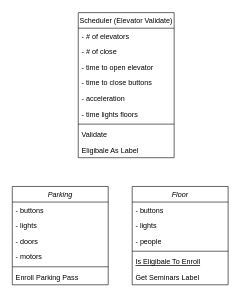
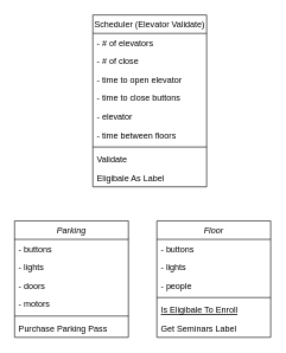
  <mxCell id="0" />
  <mxCell id="1" parent="0" />
  <mxCell id="2" value="Parking" style="swimlane;fontStyle=2;align=center;verticalAlign=top;childLayout=stackLayout;horizontal=1;startSize=26;horizontalStack=0;resizeParent=1;resizeLast=0;collapsible=1;marginBottom=0;rounded=0;shadow=0;strokeWidth=1;" parent="1" vertex="1"><mxGeometry x="20" y="310" width="160" height="164" as="geometry"><mxRectangle x="230" y="140" width="160" height="26" as="alternateBounds" /></mxGeometry></mxCell>
  <mxCell id="3" value="- buttons" style="text;align=left;verticalAlign=top;spacingLeft=4;spacingRight=4;overflow=hidden;rotatable=0;points=[[0,0.5],[1,0.5]];portConstraint=eastwest;" parent="2" vertex="1"><mxGeometry y="26" width="160" height="26" as="geometry" /></mxCell>
  <mxCell id="4" value="- lights" style="text;align=left;verticalAlign=top;spacingLeft=4;spacingRight=4;overflow=hidden;rotatable=0;points=[[0,0.5],[1,0.5]];portConstraint=eastwest;rounded=0;shadow=0;html=0;" parent="2" vertex="1"><mxGeometry y="52" width="160" height="26" as="geometry" /></mxCell>
  <mxCell id="5" value="- doors" style="text;align=left;verticalAlign=top;spacingLeft=4;spacingRight=4;overflow=hidden;rotatable=0;points=[[0,0.5],[1,0.5]];portConstraint=eastwest;rounded=0;shadow=0;html=0;" parent="2" vertex="1"><mxGeometry y="78" width="160" height="26" as="geometry" /></mxCell>
  <mxCell id="6" value="- motors" style="text;align=left;verticalAlign=top;spacingLeft=4;spacingRight=4;overflow=hidden;rotatable=0;points=[[0,0.5],[1,0.5]];portConstraint=eastwest;rounded=0;shadow=0;html=0;" vertex="1" parent="2"><mxGeometry y="104" width="160" height="26" as="geometry" /></mxCell>
  <mxCell id="7" value="" style="line;html=1;strokeWidth=1;align=left;verticalAlign=middle;spacingTop=-1;spacingLeft=3;spacingRight=3;rotatable=0;labelPosition=right;points=[];portConstraint=eastwest;" parent="2" vertex="1"><mxGeometry y="130" width="160" height="8" as="geometry" /></mxCell>
- <mxCell id="8" value="Enroll Parking Pass" style="text;align=left;verticalAlign=top;spacingLeft=4;spacingRight=4;overflow=hidden;rotatable=0;points=[[0,0.5],[1,0.5]];portConstraint=eastwest;" parent="2" vertex="1"><mxGeometry y="138" width="160" height="26" as="geometry" /></mxCell>
+ <mxCell id="8" value="Purchase Parking Pass" style="text;align=left;verticalAlign=top;spacingLeft=4;spacingRight=4;overflow=hidden;rotatable=0;points=[[0,0.5],[1,0.5]];portConstraint=eastwest;" parent="2" vertex="1"><mxGeometry y="138" width="160" height="26" as="geometry" /></mxCell>
  <mxCell id="9" value="Floor" style="swimlane;fontStyle=2;align=center;verticalAlign=top;childLayout=stackLayout;horizontal=1;startSize=26;horizontalStack=0;resizeParent=1;resizeLast=0;collapsible=1;marginBottom=0;rounded=0;shadow=0;strokeWidth=1;" parent="1" vertex="1"><mxGeometry x="220" y="310" width="160" height="164" as="geometry"><mxRectangle x="130" y="380" width="160" height="26" as="alternateBounds" /></mxGeometry></mxCell>
  <mxCell id="10" value="- buttons" style="text;align=left;verticalAlign=top;spacingLeft=4;spacingRight=4;overflow=hidden;rotatable=0;points=[[0,0.5],[1,0.5]];portConstraint=eastwest;" parent="9" vertex="1"><mxGeometry y="26" width="160" height="26" as="geometry" /></mxCell>
  <mxCell id="11" value="- lights" style="text;align=left;verticalAlign=top;spacingLeft=4;spacingRight=4;overflow=hidden;rotatable=0;points=[[0,0.5],[1,0.5]];portConstraint=eastwest;rounded=0;shadow=0;html=0;" parent="9" vertex="1"><mxGeometry y="52" width="160" height="26" as="geometry" /></mxCell>
  <mxCell id="12" value="- people" style="text;align=left;verticalAlign=top;spacingLeft=4;spacingRight=4;overflow=hidden;rotatable=0;points=[[0,0.5],[1,0.5]];portConstraint=eastwest;rounded=0;shadow=0;html=0;" vertex="1" parent="9"><mxGeometry y="78" width="160" height="26" as="geometry" /></mxCell>
  <mxCell id="13" value="" style="line;html=1;strokeWidth=1;align=left;verticalAlign=middle;spacingTop=-1;spacingLeft=3;spacingRight=3;rotatable=0;labelPosition=right;points=[];portConstraint=eastwest;" parent="9" vertex="1"><mxGeometry y="104" width="160" height="8" as="geometry" /></mxCell>
  <mxCell id="14" value="Is Eligibale To Enroll" style="text;align=left;verticalAlign=top;spacingLeft=4;spacingRight=4;overflow=hidden;rotatable=0;points=[[0,0.5],[1,0.5]];portConstraint=eastwest;fontStyle=4" parent="9" vertex="1"><mxGeometry y="112" width="160" height="26" as="geometry" /></mxCell>
  <mxCell id="15" value="Get Seminars Label" style="text;align=left;verticalAlign=top;spacingLeft=4;spacingRight=4;overflow=hidden;rotatable=0;points=[[0,0.5],[1,0.5]];portConstraint=eastwest;" parent="9" vertex="1"><mxGeometry y="138" width="160" height="26" as="geometry" /></mxCell>
  <mxCell id="16" value="Scheduler (Elevator Validate)" style="swimlane;fontStyle=0;align=center;verticalAlign=top;childLayout=stackLayout;horizontal=1;startSize=26;horizontalStack=0;resizeParent=1;resizeLast=0;collapsible=1;marginBottom=0;rounded=0;shadow=0;strokeWidth=1;" parent="1" vertex="1"><mxGeometry x="130" y="20" width="160" height="242" as="geometry"><mxRectangle x="550" y="140" width="160" height="26" as="alternateBounds" /></mxGeometry></mxCell>
  <mxCell id="17" value="- # of elevators" style="text;align=left;verticalAlign=top;spacingLeft=4;spacingRight=4;overflow=hidden;rotatable=0;points=[[0,0.5],[1,0.5]];portConstraint=eastwest;" parent="16" vertex="1"><mxGeometry y="26" width="160" height="26" as="geometry" /></mxCell>
  <mxCell id="18" value="- # of close" style="text;align=left;verticalAlign=top;spacingLeft=4;spacingRight=4;overflow=hidden;rotatable=0;points=[[0,0.5],[1,0.5]];portConstraint=eastwest;rounded=0;shadow=0;html=0;" parent="16" vertex="1"><mxGeometry y="52" width="160" height="26" as="geometry" /></mxCell>
  <mxCell id="19" value="- time to open elevator" style="text;align=left;verticalAlign=top;spacingLeft=4;spacingRight=4;overflow=hidden;rotatable=0;points=[[0,0.5],[1,0.5]];portConstraint=eastwest;rounded=0;shadow=0;html=0;" parent="16" vertex="1"><mxGeometry y="78" width="160" height="26" as="geometry" /></mxCell>
  <mxCell id="20" value="- time to close buttons" style="text;align=left;verticalAlign=top;spacingLeft=4;spacingRight=4;overflow=hidden;rotatable=0;points=[[0,0.5],[1,0.5]];portConstraint=eastwest;rounded=0;shadow=0;html=0;" parent="16" vertex="1"><mxGeometry y="104" width="160" height="26" as="geometry" /></mxCell>
- <mxCell id="21" value="- acceleration" style="text;align=left;verticalAlign=top;spacingLeft=4;spacingRight=4;overflow=hidden;rotatable=0;points=[[0,0.5],[1,0.5]];portConstraint=eastwest;rounded=0;shadow=0;html=0;" parent="16" vertex="1"><mxGeometry y="130" width="160" height="26" as="geometry" /></mxCell>
- <mxCell id="22" value="- time lights floors" style="text;align=left;verticalAlign=top;spacingLeft=4;spacingRight=4;overflow=hidden;rotatable=0;points=[[0,0.5],[1,0.5]];portConstraint=eastwest;rounded=0;shadow=0;html=0;" vertex="1" parent="16"><mxGeometry y="156" width="160" height="26" as="geometry" /></mxCell>
+ <mxCell id="21" value="- elevator" style="text;align=left;verticalAlign=top;spacingLeft=4;spacingRight=4;overflow=hidden;rotatable=0;points=[[0,0.5],[1,0.5]];portConstraint=eastwest;rounded=0;shadow=0;html=0;" parent="16" vertex="1"><mxGeometry y="130" width="160" height="26" as="geometry" /></mxCell>
+ <mxCell id="22" value="- time between floors" style="text;align=left;verticalAlign=top;spacingLeft=4;spacingRight=4;overflow=hidden;rotatable=0;points=[[0,0.5],[1,0.5]];portConstraint=eastwest;rounded=0;shadow=0;html=0;" vertex="1" parent="16"><mxGeometry y="156" width="160" height="26" as="geometry" /></mxCell>
  <mxCell id="23" value="" style="line;html=1;strokeWidth=1;align=left;verticalAlign=middle;spacingTop=-1;spacingLeft=3;spacingRight=3;rotatable=0;labelPosition=right;points=[];portConstraint=eastwest;" parent="16" vertex="1"><mxGeometry y="182" width="160" height="8" as="geometry" /></mxCell>
  <mxCell id="24" value="Validate" style="text;align=left;verticalAlign=top;spacingLeft=4;spacingRight=4;overflow=hidden;rotatable=0;points=[[0,0.5],[1,0.5]];portConstraint=eastwest;" parent="16" vertex="1"><mxGeometry y="190" width="160" height="26" as="geometry" /></mxCell>
  <mxCell id="25" value="Eligibale As Label" style="text;align=left;verticalAlign=top;spacingLeft=4;spacingRight=4;overflow=hidden;rotatable=0;points=[[0,0.5],[1,0.5]];portConstraint=eastwest;" parent="16" vertex="1"><mxGeometry y="216" width="160" height="26" as="geometry" /></mxCell>
